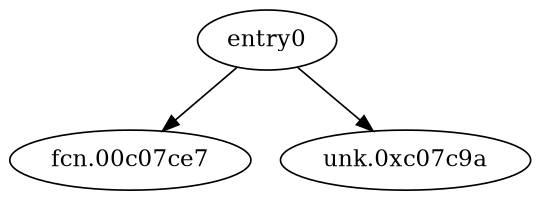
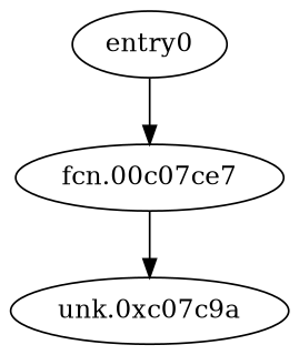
  digraph {
    n1 [label=entry0]
    n2 [label="fcn.00c07ce7"]
    n3 [label="unk.0xc07c9a"]
    n1 -> n2
-   n1 -> n3
+   n2 -> n3
  }
